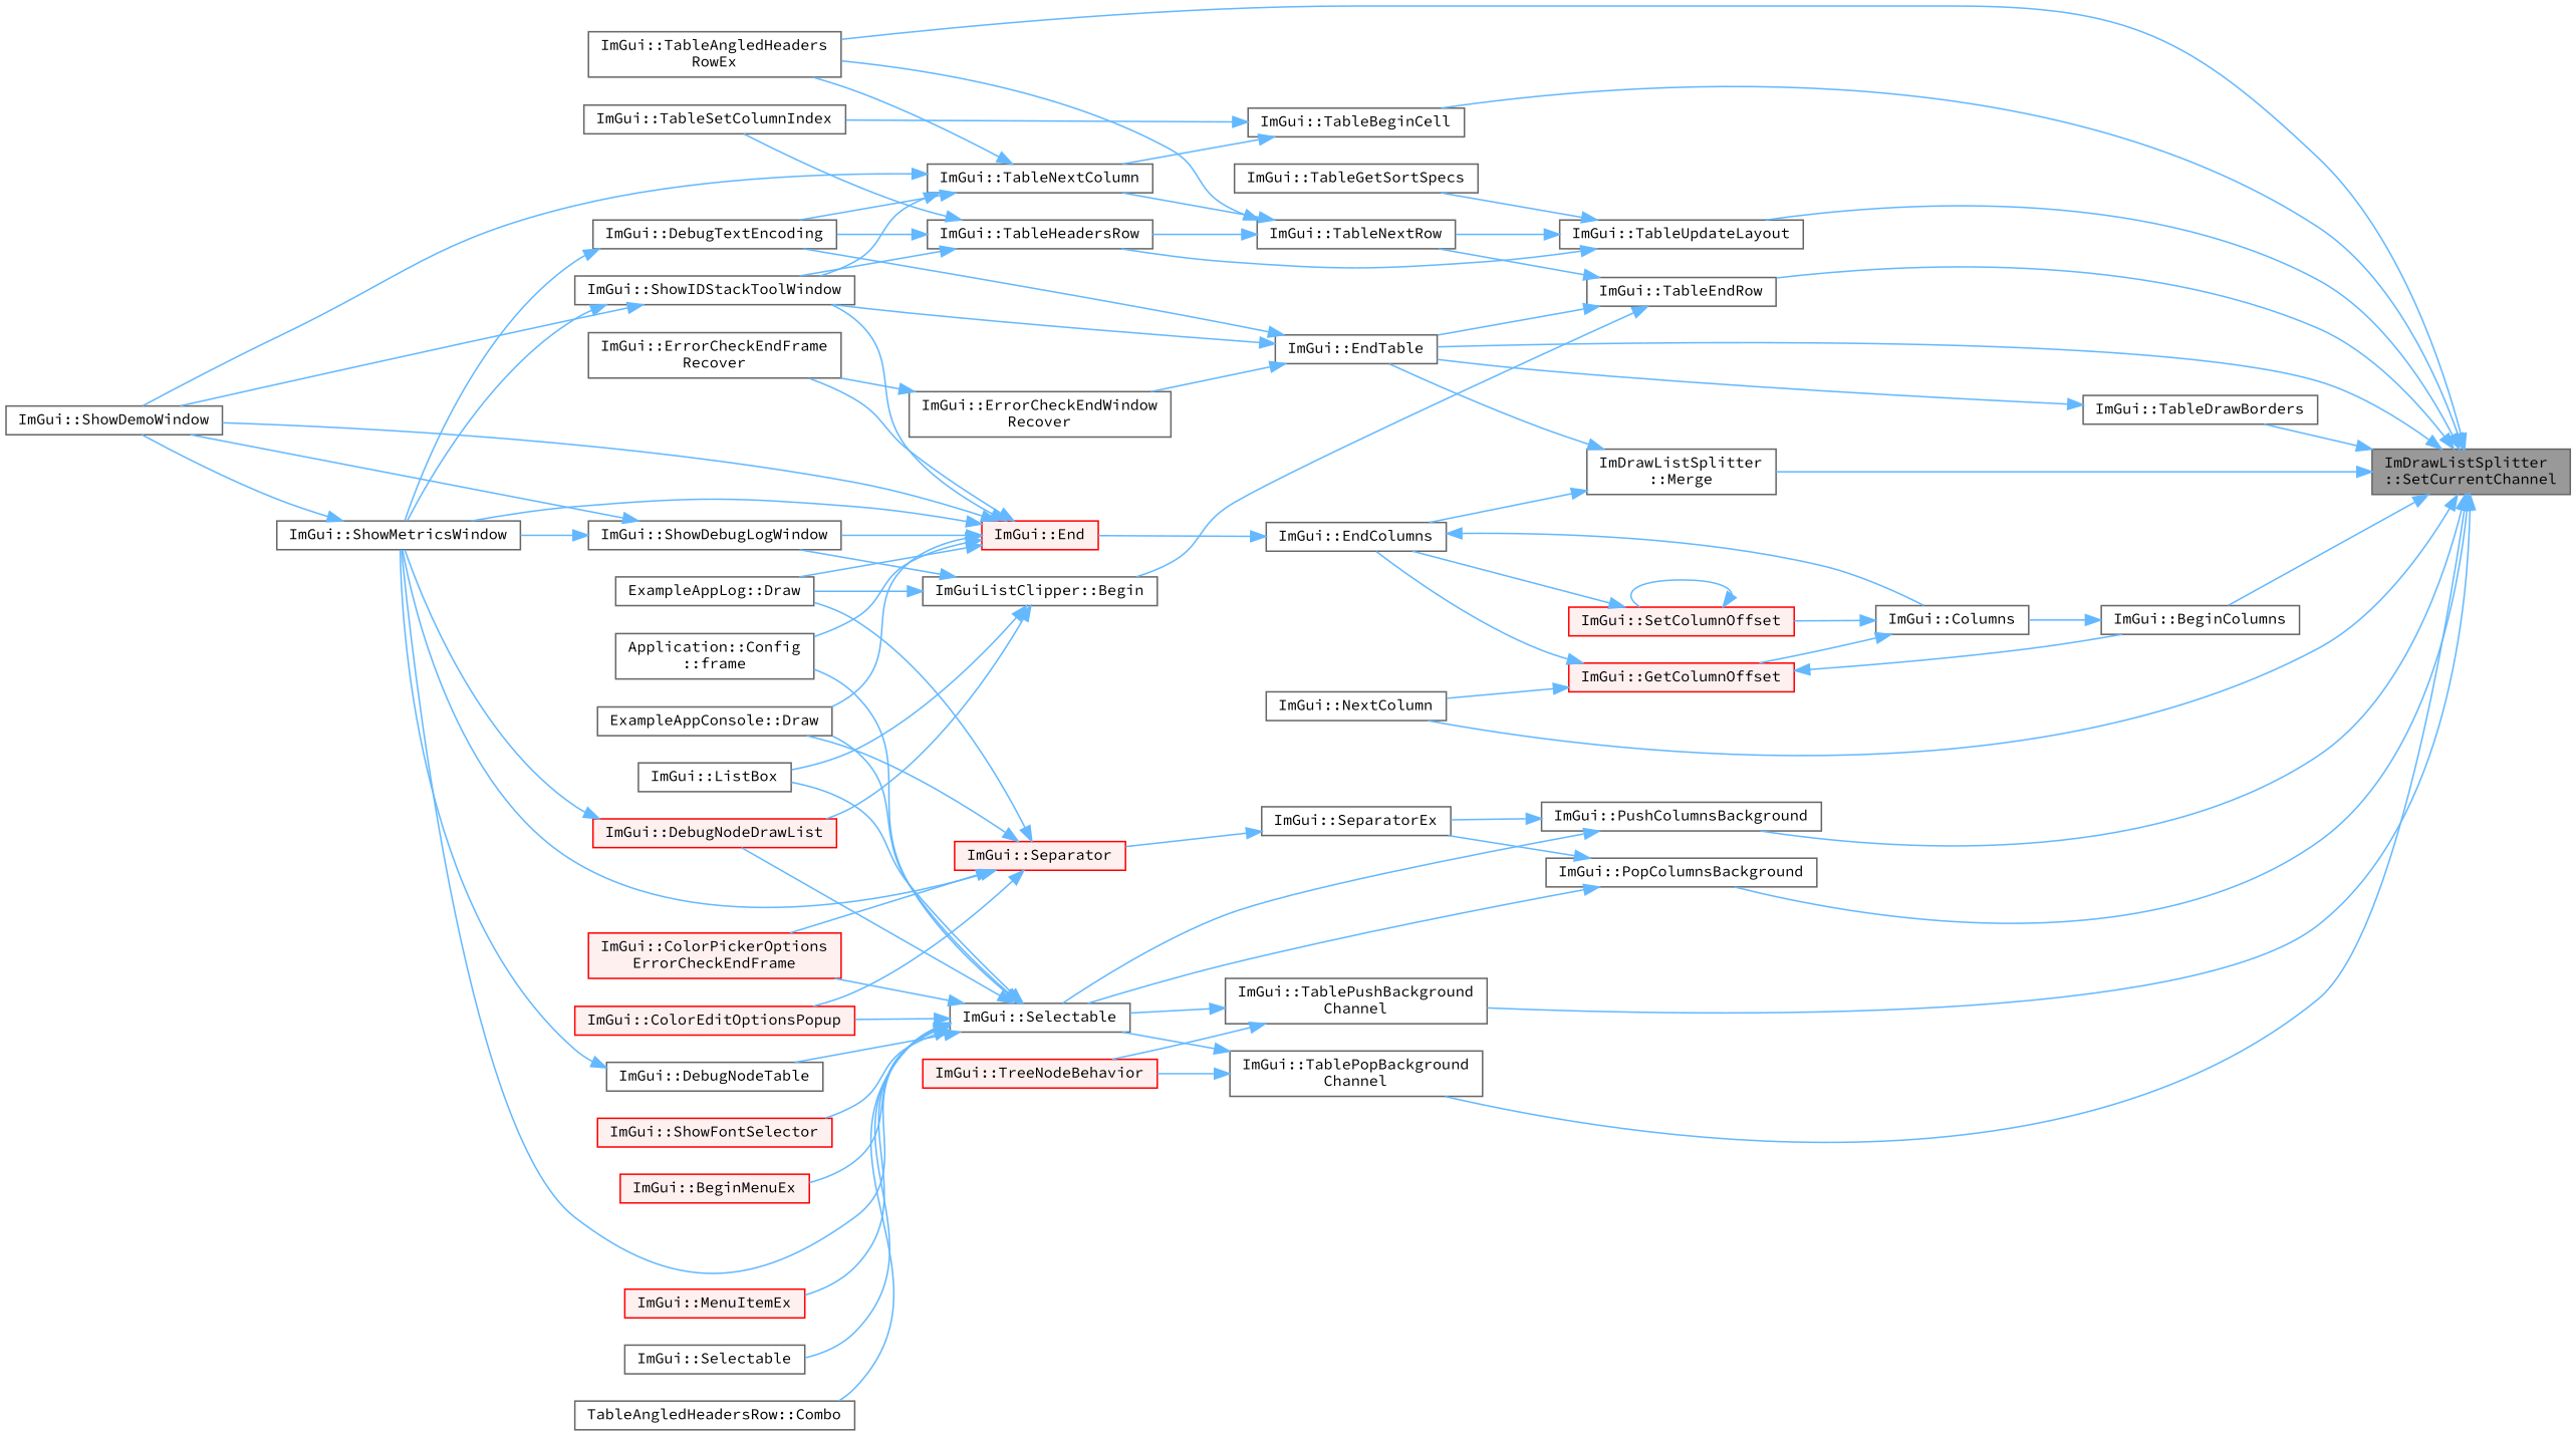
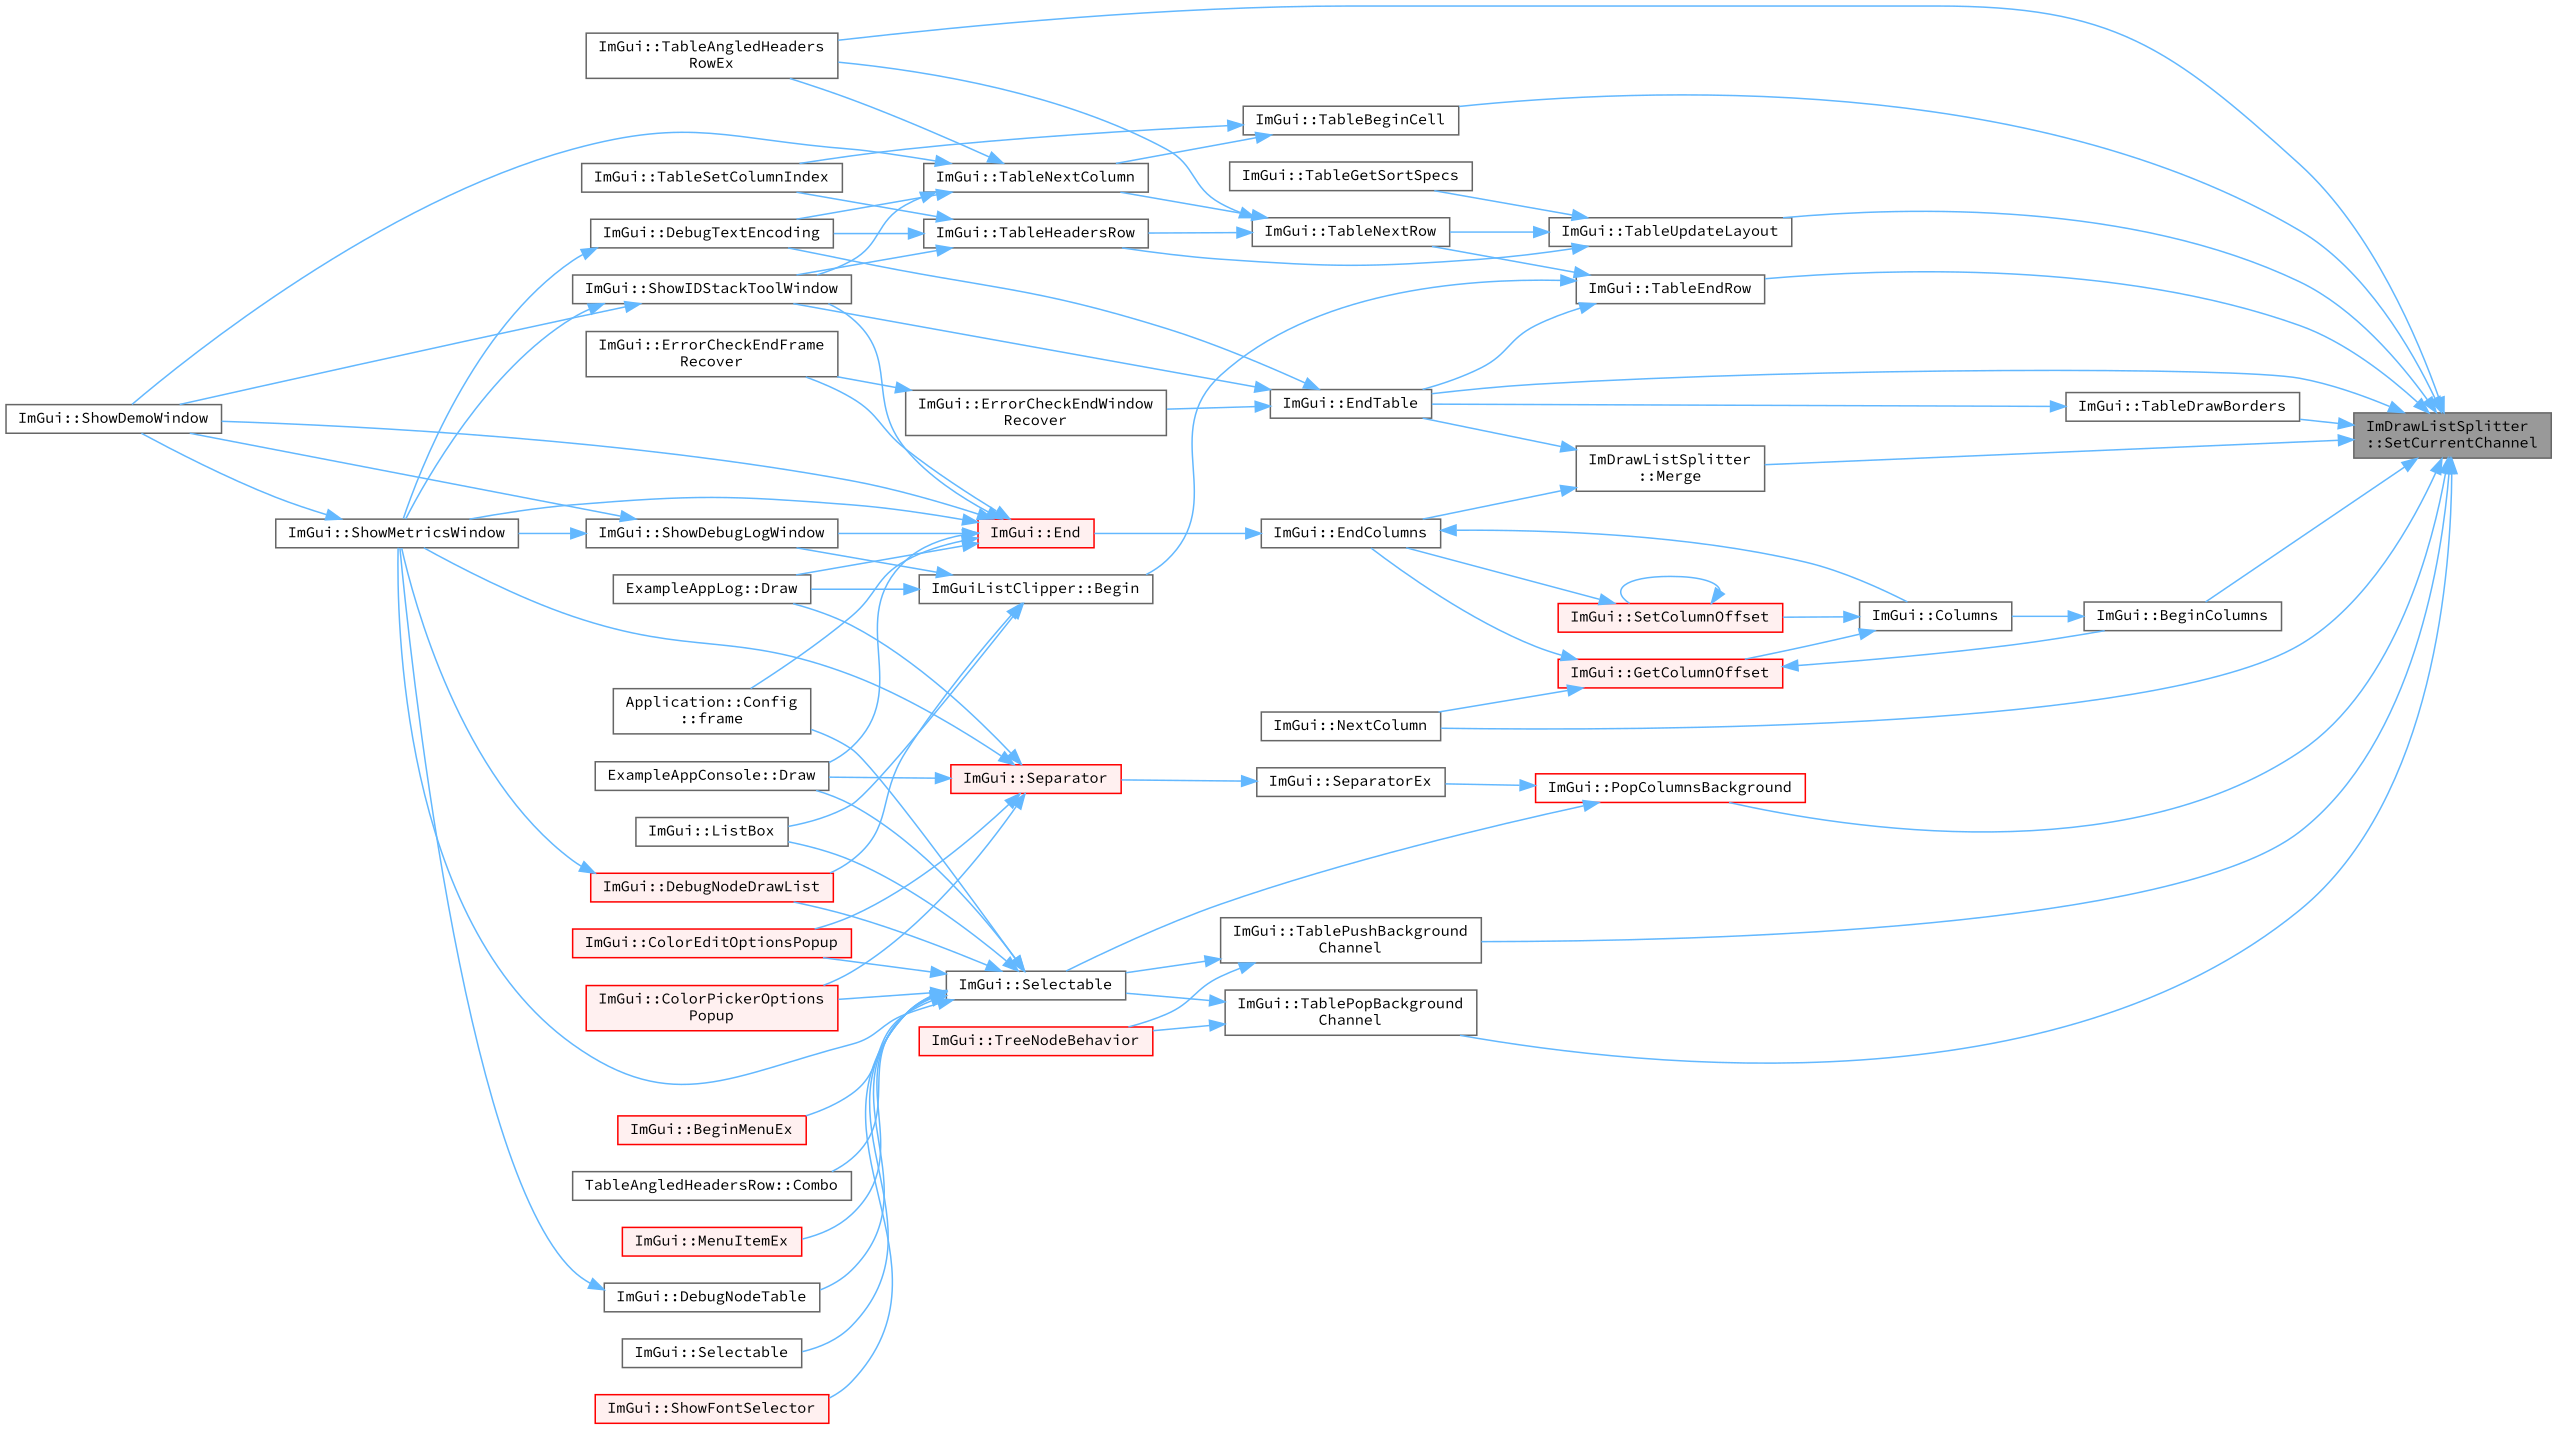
  digraph {
    fontname="Source Code Pro"
    rankdir=RL
    node [color=grey40 fillcolor=white fontname="Source Code Pro" fontsize=10 shape=box style=filled]
    edge [color=steelblue1 dir=back fontname="Source Code Pro" fontsize=10 labelfontname=Helvetica labelfontsize=10 style=solid]
    n1 [color=gray40 fillcolor=grey60 fontcolor=black height=0.2 label="ImDrawListSplitter\l::SetCurrentChannel" width=0.4]
    n2 [height=0.2 label="ImGui::BeginColumns" width=0.4]
    n3 [height=0.2 label="ImGui::NextColumn" width=0.4]
    n4 [height=0.2 label="ImGui::EndTable" width=0.4]
    n5 [height=0.2 label="ImDrawListSplitter\l::Merge" width=0.4]
-   n6 [height=0.2 label="ImGui::PopColumnsBackground" width=0.4]
-   n7 [height=0.2 label="ImGui::PushColumnsBackground" width=0.4]
+   n6 [color=red height=0.2 label="ImGui::PopColumnsBackground" width=0.4]
    n8 [height=0.2 label="ImGui::TableAngledHeaders\lRowEx" width=0.4]
    n9 [height=0.2 label="ImGui::TableBeginCell" width=0.4]
    n10 [height=0.2 label="ImGui::TableDrawBorders" width=0.4]
    n11 [height=0.2 label="ImGui::TableEndRow" width=0.4]
    n12 [height=0.2 label="ImGui::TablePopBackground\lChannel" width=0.4]
    n13 [height=0.2 label="ImGui::TablePushBackground\lChannel" width=0.4]
    n14 [height=0.2 label="ImGui::TableUpdateLayout" width=0.4]
    n15 [height=0.2 label="ImGui::Columns" width=0.4]
    n16 [height=0.2 label="ImGui::ShowIDStackToolWindow" width=0.4]
    n17 [height=0.2 label="ImGui::DebugTextEncoding" width=0.4]
    n18 [height=0.2 label="ImGui::ErrorCheckEndWindow\lRecover" width=0.4]
    n19 [height=0.2 label="ImGui::EndColumns" width=0.4]
    n20 [height=0.2 label="ImGui::Selectable" width=0.4]
    n21 [height=0.2 label="ImGui::SeparatorEx" width=0.4]
    n22 [height=0.2 label="ImGui::TableNextColumn" width=0.4]
    n23 [height=0.2 label="ImGui::TableSetColumnIndex" width=0.4]
    n24 [height=0.2 label="ImGuiListClipper::Begin" width=0.4]
    n25 [height=0.2 label="ImGui::TableNextRow" width=0.4]
    n26 [color=red fillcolor="#FFF0F0" height=0.2 label="ImGui::TreeNodeBehavior" width=0.4]
    n27 [height=0.2 label="ImGui::TableHeadersRow" width=0.4]
    n28 [height=0.2 label="ImGui::TableGetSortSpecs" width=0.4]
    n29 [color=red fillcolor="#FFF0F0" height=0.2 label="ImGui::GetColumnOffset" width=0.4]
    n30 [color=red fillcolor="#FFF0F0" height=0.2 label="ImGui::SetColumnOffset" width=0.4]
    n31 [color=red fillcolor="#FFF0F0" height=0.2 label="ImGui::End" width=0.4]
    n32 [height=0.2 label="ExampleAppConsole::Draw" width=0.4]
    n33 [height=0.2 label="ExampleAppLog::Draw" width=0.4]
    n34 [height=0.2 label="ImGui::ErrorCheckEndFrame\lRecover" width=0.4]
    n35 [height=0.2 label="Application::Config\l::frame" width=0.4]
    n36 [height=0.2 label="ImGui::ShowDebugLogWindow" width=0.4]
    n37 [height=0.2 label="ImGui::ShowDemoWindow" width=0.4]
    n38 [height=0.2 label="ImGui::ShowMetricsWindow" width=0.4]
    n39 [color=red fillcolor="#FFF0F0" height=0.2 label="ImGui::BeginMenuEx" width=0.4]
    n40 [color=red fillcolor="#FFF0F0" height=0.2 label="ImGui::ColorEditOptionsPopup" width=0.4]
-   n41 [color=red fillcolor="#FFF0F0" height=0.2 label="ImGui::ColorPickerOptions\lErrorCheckEndFrame" width=0.4]
+   n41 [color=red fillcolor="#FFF0F0" height=0.2 label="ImGui::ColorPickerOptions\lPopup" width=0.4]
    n42 [height=0.2 label="TableAngledHeadersRow::Combo" width=0.4]
    n43 [color=red fillcolor="#FFF0F0" height=0.2 label="ImGui::DebugNodeDrawList" width=0.4]
    n44 [height=0.2 label="ImGui::DebugNodeTable" width=0.4]
    n45 [height=0.2 label="ImGui::ListBox" width=0.4]
    n46 [color=red fillcolor="#FFF0F0" height=0.2 label="ImGui::MenuItemEx" width=0.4]
    n47 [height=0.2 label="ImGui::Selectable" width=0.4]
    n48 [color=red fillcolor="#FFF0F0" height=0.2 label="ImGui::ShowFontSelector" width=0.4]
    n49 [color=red fillcolor="#FFF0F0" height=0.2 label="ImGui::Separator" width=0.4]
    n1 -> n2
    n1 -> n3
    n1 -> n4
    n1 -> n5
    n1 -> n6
-   n1 -> n7
    n1 -> n8
    n1 -> n9
    n1 -> n10
    n1 -> n11
    n1 -> n12
    n1 -> n13
    n1 -> n14
    n2 -> n15
    n4 -> n16
    n4 -> n17
    n4 -> n18
    n5 -> n4
    n5 -> n19
    n6 -> n20
    n6 -> n21
-   n7 -> n20
-   n7 -> n21
    n9 -> n22
    n9 -> n23
    n10 -> n4
    n11 -> n4
    n11 -> n24
    n11 -> n25
    n12 -> n20
    n12 -> n26
    n13 -> n20
    n13 -> n26
    n14 -> n25
    n14 -> n27
    n14 -> n28
    n15 -> n29
    n15 -> n30
    n16 -> n37
    n16 -> n38
    n17 -> n38
    n18 -> n34
    n19 -> n15
    n19 -> n31
    n20 -> n32
    n20 -> n35
    n20 -> n38
    n20 -> n39
    n20 -> n40
    n20 -> n41
    n20 -> n42
    n20 -> n43
    n20 -> n44
    n20 -> n45
    n20 -> n46
    n20 -> n47
    n20 -> n48
    n21 -> n49
    n22 -> n8
    n22 -> n16
    n22 -> n17
    n22 -> n37
    n24 -> n33
    n24 -> n36
    n24 -> n43
    n24 -> n45
    n25 -> n8
    n25 -> n22
    n25 -> n27
    n27 -> n16
    n27 -> n17
    n27 -> n23
    n29 -> n2
    n29 -> n3
    n29 -> n19
    n30 -> n19
    n30 -> n30
    n31 -> n16
    n31 -> n32
    n31 -> n33
    n31 -> n34
    n31 -> n35
    n31 -> n36
    n31 -> n37
    n31 -> n38
    n36 -> n37
    n36 -> n38
    n38 -> n37
    n43 -> n38
    n44 -> n38
    n49 -> n32
    n49 -> n33
    n49 -> n38
    n49 -> n40
    n49 -> n41
  }
